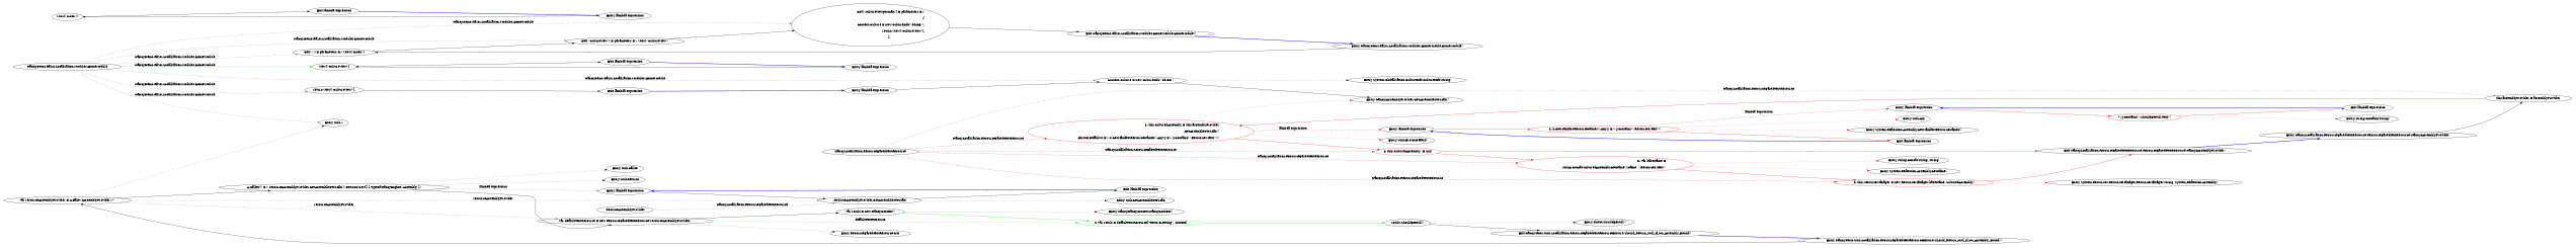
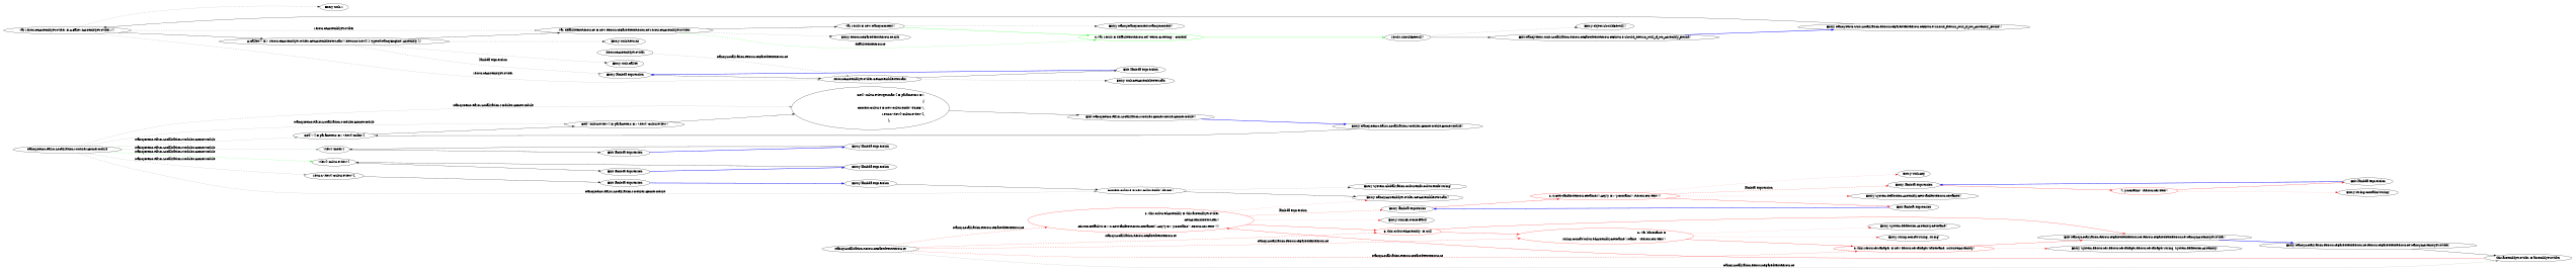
  digraph {
    rankdir=LR
    node [cluster="lambda expression" file="ResourceBasedTextResource.cs"]
    edge [style=solid]
    n1 [label="Nancy.Demo.Razor.Localization.Modules.HomeModule" cluster="" file=""]
    n2 [cluster="Nancy.Demo.Razor.Localization.Modules.HomeModule.HomeModule()" label="Get[''/''] = parameters => View[''Index'']" span="8-8" file=""]
    n3 [cluster="Nancy.Demo.Razor.Localization.Modules.HomeModule.HomeModule()" label="Get[''/cultureview''] = parameters => View[''CultureView'']" span="10-10" file=""]
    n4 [cluster="Nancy.Demo.Razor.Localization.Modules.HomeModule.HomeModule()" label="Get[''/cultureviewgerman''] = parameters =>\r\n                                        {\r\n                                            Context.Culture = new CultureInfo(''de-DE'');\r\n                                            return View[''CultureView''];\r\n                                        }" span="12-16" file=""]
    n5 [label="View[''Index'']" span="8-8" file=""]
    n6 [label="View[''CultureView'']" span="10-10" file=""]
    n7 [label="Context.Culture = new CultureInfo(''de-DE'')" span="14-14" file=""]
    n8 [label="return View[''CultureView''];" span="15-15" file=""]
    n9 [cluster="Nancy.Demo.Razor.Localization.Modules.HomeModule.HomeModule()" label="Exit Nancy.Demo.Razor.Localization.Modules.HomeModule.HomeModule()" span="6-6" file=""]
    n10 [label="Exit lambda expression" span="8-8" file=""]
    n11 [label="Exit lambda expression" span="10-10" file=""]
    n12 [cluster="System.Globalization.CultureInfo.CultureInfo(string)" label="Entry System.Globalization.CultureInfo.CultureInfo(string)" span="0-0" file=""]
    n13 [cluster="Nancy.IAssemblyProvider.GetAssembliesToScan()" label="Entry Nancy.IAssemblyProvider.GetAssembliesToScan()" span="14-14"]
    n14 [label="Exit lambda expression" span="12-16" file=""]
    n15 [cluster="Nancy.Demo.Razor.Localization.Modules.HomeModule.HomeModule()" label="Entry Nancy.Demo.Razor.Localization.Modules.HomeModule.HomeModule()" span="6-6" file=""]
    n16 [label="Entry lambda expression" span="8-8" file=""]
    n17 [label="Entry lambda expression" span="10-10" file=""]
    n18 [label="Entry lambda expression" span="12-16" file=""]
    n19 [cluster="Unk.Any" label="Entry Unk.Any"]
    n20 [cluster="string.Contains(string)" label="Entry string.Contains(string)" span="0-0"]
    n21 [cluster="string.Concat(string, string)" label="Entry string.Concat(string, string)" span="0-0"]
    n22 [label="Entry lambda expression" span="27-27"]
-   n23 [color=red community=0 label="7: y.Contains(''.ShouldBeNull.Text'')" span="27-27"]
+   n23 [color=red community=0 label="7: y.Contains(''.Resources.Text'')" span="27-27"]
    n24 [label="Exit lambda expression" span="27-27"]
    n25 [label="Entry lambda expression" span="27-27"]
    n26 [color=red community=0 label="2: x.GetManifestResourceNames().Any(y => y.Contains(''.Resources.Text''))" span="27-27"]
    n27 [label="Exit lambda expression" span="27-27"]
    n28 [cluster="System.Reflection.Assembly.GetManifestResourceNames()" label="Entry System.Reflection.Assembly.GetManifestResourceNames()" span="0-0"]
    n29 [cluster="System.Reflection.Assembly.GetName()" label="Entry System.Reflection.Assembly.GetName()" span="0-0"]
    n30 [cluster="Nancy.Localization.ResourceBasedTextResource.ResourceBasedTextResource(Nancy.IAssemblyProvider)" label="Entry Nancy.Localization.ResourceBasedTextResource.ResourceBasedTextResource(Nancy.IAssemblyProvider)" span="21-21"]
    n31 [cluster="Nancy.Localization.ResourceBasedTextResource.ResourceBasedTextResource(Nancy.IAssemblyProvider)" label="this.assemblyProvider = assemblyProvider" span="23-23"]
    n32 [cluster="Nancy.Localization.ResourceBasedTextResource.ResourceBasedTextResource(Nancy.IAssemblyProvider)" color=red community=0 label="5: this.culturedAssembly = this.assemblyProvider\r\n                .GetAssembliesToScan()\r\n                .FirstOrDefault(x => x.GetManifestResourceNames().Any(y => y.Contains(''.Resources.Text'')))" span="25-27"]
    n33 [cluster="Nancy.Localization.ResourceBasedTextResource.ResourceBasedTextResource(Nancy.IAssemblyProvider)" color=red community=0 label="8: this.culturedAssembly != null" span="29-29"]
    n34 [cluster="Unk.FirstOrDefault" label="Entry Unk.FirstOrDefault"]
    n35 [cluster="Nancy.Localization.ResourceBasedTextResource.ResourceBasedTextResource(Nancy.IAssemblyProvider)" color=red community=0 label="5: var baseName =\r\n                    string.Concat(culturedAssembly.GetName().Name, ''.Resources.Text'')" span="31-32"]
    n36 [cluster="Nancy.Localization.ResourceBasedTextResource.ResourceBasedTextResource(Nancy.IAssemblyProvider)" label="Exit Nancy.Localization.ResourceBasedTextResource.ResourceBasedTextResource(Nancy.IAssemblyProvider)" span="21-21"]
    n37 [cluster="Nancy.Localization.ResourceBasedTextResource.ResourceBasedTextResource(Nancy.IAssemblyProvider)" color=red community=0 label="0: this.resourceManager = new ResourceManager(baseName, culturedAssembly)" span="34-34"]
    n38 [cluster="System.Resources.ResourceManager.ResourceManager(string, System.Reflection.Assembly)" label="Entry System.Resources.ResourceManager.ResourceManager(string, System.Reflection.Assembly)" span="0-0"]
    n39 [label="Nancy.Localization.ResourceBasedTextResource" cluster=""]
    n40 [cluster="Unk.>" file="ResourceBasedTextResourceFixture.cs" label="Entry Unk.>"]
    n41 [cluster="object.ShouldBeNull()" file="ResourceBasedTextResourceFixture.cs" label="Entry object.ShouldBeNull()" span="135-135"]
    n42 [cluster="ResourceBasedTextResource.cstr" file="ResourceBasedTextResourceFixture.cs" label="Entry ResourceBasedTextResource.cstr"]
    n43 [cluster="Unk.CallTo" file="ResourceBasedTextResourceFixture.cs" label="Entry Unk.CallTo"]
    n44 [cluster="Nancy.Tests.Unit.Localization.ResourceBasedTextResourceFixture.Should_Return_Null_If_No_Assembly_Found()" file="ResourceBasedTextResourceFixture.cs" label="Entry Nancy.Tests.Unit.Localization.ResourceBasedTextResourceFixture.Should_Return_Null_If_No_Assembly_Found()" span="10-10"]
    n45 [cluster="Nancy.Tests.Unit.Localization.ResourceBasedTextResourceFixture.Should_Return_Null_If_No_Assembly_Found()" file="ResourceBasedTextResourceFixture.cs" label="var resourceAssemblyProvider = A.Fake<IAssemblyProvider>()" span="13-13"]
    n46 [cluster="Nancy.Tests.Unit.Localization.ResourceBasedTextResourceFixture.Should_Return_Null_If_No_Assembly_Found()" file="ResourceBasedTextResourceFixture.cs" label="A.CallTo(() => resourceAssemblyProvider.GetAssembliesToScan()).Returns(new[] { typeof(NancyEngine).Assembly })" span="14-14"]
    n47 [cluster="Nancy.Tests.Unit.Localization.ResourceBasedTextResourceFixture.Should_Return_Null_If_No_Assembly_Found()" file="ResourceBasedTextResourceFixture.cs" label="var defaultTextResource = new ResourceBasedTextResource(resourceAssemblyProvider)" span="16-16"]
    n48 [file="ResourceBasedTextResourceFixture.cs" label="resourceAssemblyProvider.GetAssembliesToScan()" span="14-14"]
    n49 [cluster="Unk.Returns" file="ResourceBasedTextResourceFixture.cs" label="Entry Unk.Returns"]
    n50 [file="ResourceBasedTextResourceFixture.cs" label="Entry lambda expression" span="14-14"]
    n51 [cluster="Nancy.Tests.Unit.Localization.ResourceBasedTextResourceFixture.Should_Return_Null_If_No_Assembly_Found()" file="ResourceBasedTextResourceFixture.cs" label="var result = new NancyContext()" span="17-17"]
    n52 [cluster="Nancy.Tests.Unit.Localization.ResourceBasedTextResourceFixture.Should_Return_Null_If_No_Assembly_Found()" color=green community=0 file="ResourceBasedTextResourceFixture.cs" label="4: var result = defaultTextResource[''Texts.Greeting'', context]" span="20-20"]
    n53 [cluster="Unk.GetAssembliesToScan" file="ResourceBasedTextResourceFixture.cs" label="Entry Unk.GetAssembliesToScan"]
    n54 [file="ResourceBasedTextResourceFixture.cs" label="Exit lambda expression" span="14-14"]
    n55 [cluster="Nancy.NancyContext.NancyContext()" file="ResourceBasedTextResourceFixture.cs" label="Entry Nancy.NancyContext.NancyContext()" span="24-24"]
    n56 [cluster="Nancy.Tests.Unit.Localization.ResourceBasedTextResourceFixture.Should_Return_Null_If_No_Assembly_Found()" file="ResourceBasedTextResourceFixture.cs" label="result.ShouldBeNull()" span="23-23"]
    n57 [cluster="Nancy.Tests.Unit.Localization.ResourceBasedTextResourceFixture.Should_Return_Null_If_No_Assembly_Found()" file="ResourceBasedTextResourceFixture.cs" label="Exit Nancy.Tests.Unit.Localization.ResourceBasedTextResourceFixture.Should_Return_Null_If_No_Assembly_Found()" span="10-10"]
    n58 [file="ResourceBasedTextResourceFixture.cs" label=resourceAssemblyProvider cluster=""]
    n1 -> n2 [color=darkseagreen4 label="Nancy.Demo.Razor.Localization.Modules.HomeModule" style=dashed]
    n1 -> n3 [color=darkseagreen4 label="Nancy.Demo.Razor.Localization.Modules.HomeModule" style=dashed]
    n1 -> n4 [color=darkseagreen4 label="Nancy.Demo.Razor.Localization.Modules.HomeModule" style=dashed]
-   n1 -> n40 [color=darkseagreen4 label="Nancy.Demo.Razor.Localization.Modules.HomeModule" style=dashed]
+   n1 -> n5 [color=darkseagreen4 label="Nancy.Demo.Razor.Localization.Modules.HomeModule" style=dashed]
    n1 -> n6 [color=green label="Nancy.Demo.Razor.Localization.Modules.HomeModule" style=dashed]
    n1 -> n7 [color=darkseagreen4 label="Nancy.Demo.Razor.Localization.Modules.HomeModule" style=dashed]
    n1 -> n8 [color=darkseagreen4 label="Nancy.Demo.Razor.Localization.Modules.HomeModule" style=dashed]
    n2 -> n3
    n3 -> n4
    n4 -> n9
    n5 -> n10
    n6 -> n11
    n7 -> n12 [style=dotted]
    n7 -> n13
    n8 -> n14
    n9 -> n15 [color=blue style=bold]
    n10 -> n16 [color=blue style=bold]
    n11 -> n17 [color=blue style=bold]
    n14 -> n18 [color=blue style=bold]
    n15 -> n2
    n16 -> n5
    n17 -> n6
    n18 -> n7
    n22 -> n23 [color=red]
    n23 -> n20 [color=red style=dotted]
    n23 -> n24 [color=red]
    n24 -> n22 [color=blue style=bold]
    n25 -> n26 [color=red]
    n26 -> n19 [color=red style=dotted]
    n26 -> n22 [color=red label="lambda expression" style=dashed]
    n26 -> n27 [color=red]
    n26 -> n28 [color=red style=dotted]
    n27 -> n25 [color=blue style=bold]
    n30 -> n31
    n31 -> n32 [color=red]
    n32 -> n13 [color=red style=dotted]
    n32 -> n25 [color=red label="lambda expression" style=dashed]
    n32 -> n33 [color=red]
    n32 -> n34 [color=red style=dotted]
    n33 -> n35 [color=red]
    n33 -> n36 [color=red]
    n35 -> n21 [color=red style=dotted]
    n35 -> n29 [color=red style=dotted]
    n35 -> n37 [color=red]
    n36 -> n30 [color=blue style=bold]
    n37 -> n36 [color=red]
    n37 -> n38 [color=red style=dotted]
    n39 -> n31 [color=darkseagreen4 label="Nancy.Localization.ResourceBasedTextResource" style=dashed]
    n39 -> n32 [color=red label="Nancy.Localization.ResourceBasedTextResource" style=dashed]
    n39 -> n33 [color=red label="Nancy.Localization.ResourceBasedTextResource" style=dashed]
    n39 -> n35 [color=red label="Nancy.Localization.ResourceBasedTextResource" style=dashed]
    n39 -> n37 [color=red label="Nancy.Localization.ResourceBasedTextResource" style=dashed]
    n44 -> n45
    n45 -> n40 [style=dotted]
    n45 -> n46
    n45 -> n47 [color=darkseagreen4 label=resourceAssemblyProvider style=dashed]
    n45 -> n48 [color=darkseagreen4 label=resourceAssemblyProvider style=dashed]
    n46 -> n43 [style=dotted]
    n46 -> n47
    n46 -> n49 [style=dotted]
    n46 -> n50 [color=darkseagreen4 label="lambda expression" style=dashed]
    n47 -> n42 [style=dotted]
    n47 -> n51
    n47 -> n52 [color=green label=defaultTextResource style=dashed]
    n48 -> n53 [style=dotted]
    n48 -> n54
    n50 -> n48
    n51 -> n52 [color=green]
    n51 -> n55 [style=dotted]
    n52 -> n56 [color=green]
    n54 -> n50 [color=blue style=bold]
    n56 -> n41 [style=dotted]
    n56 -> n57
    n57 -> n44 [color=blue style=bold]
    n58 -> n48 [color=darkseagreen4 label="Nancy.Localization.ResourceBasedTextResource" style=dashed]
  }
